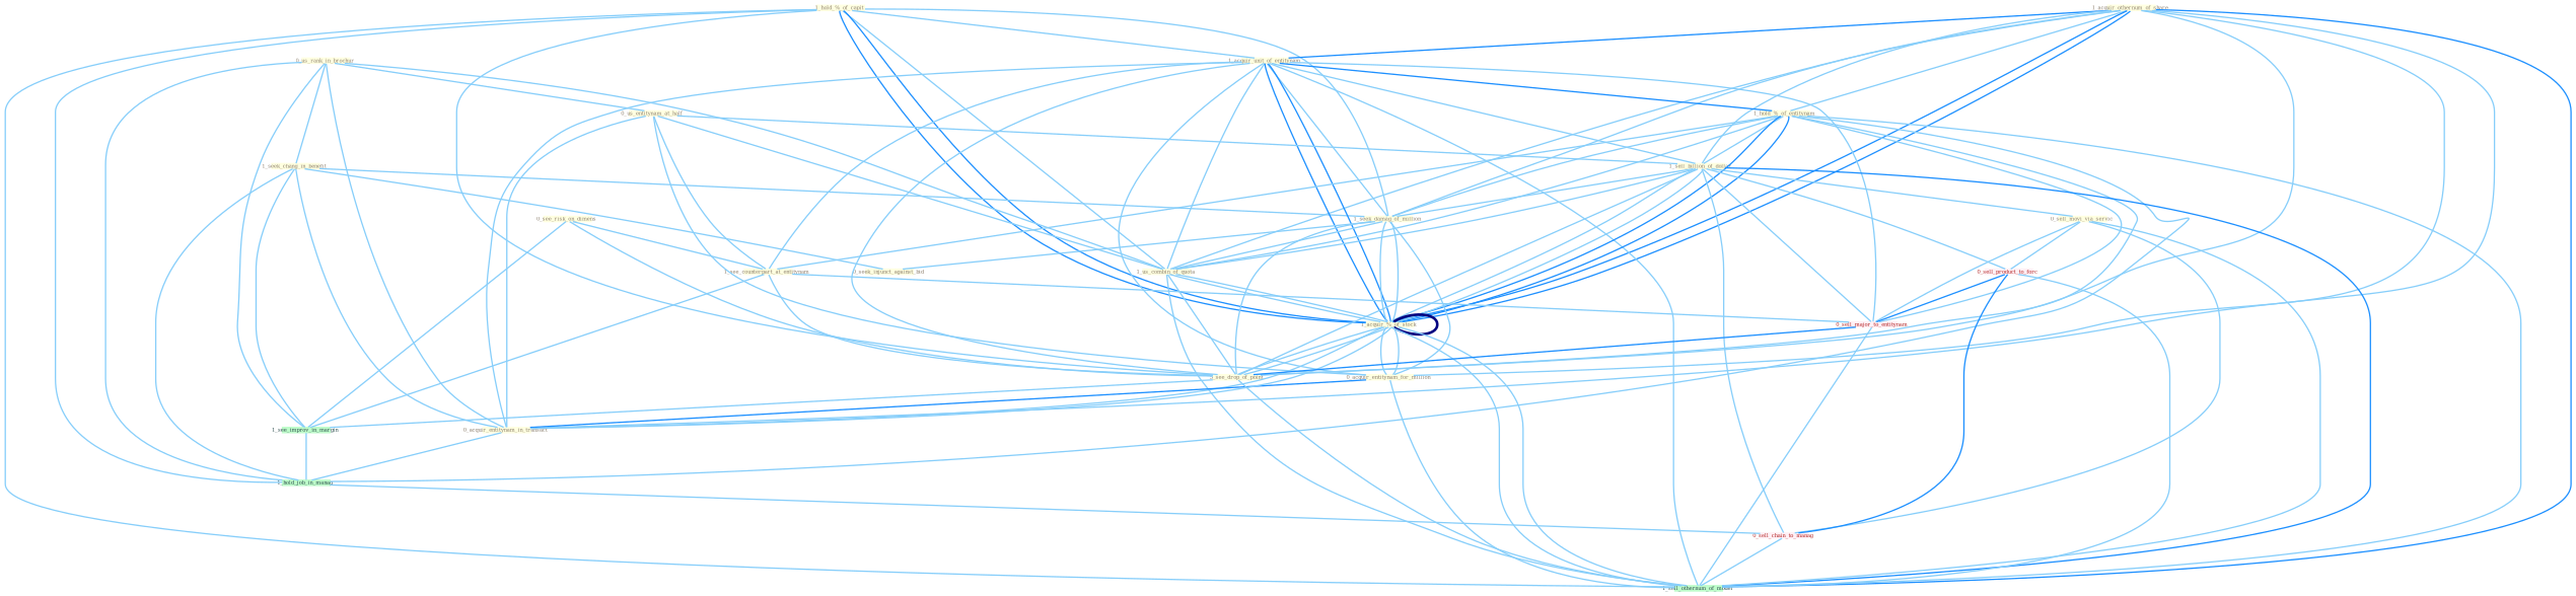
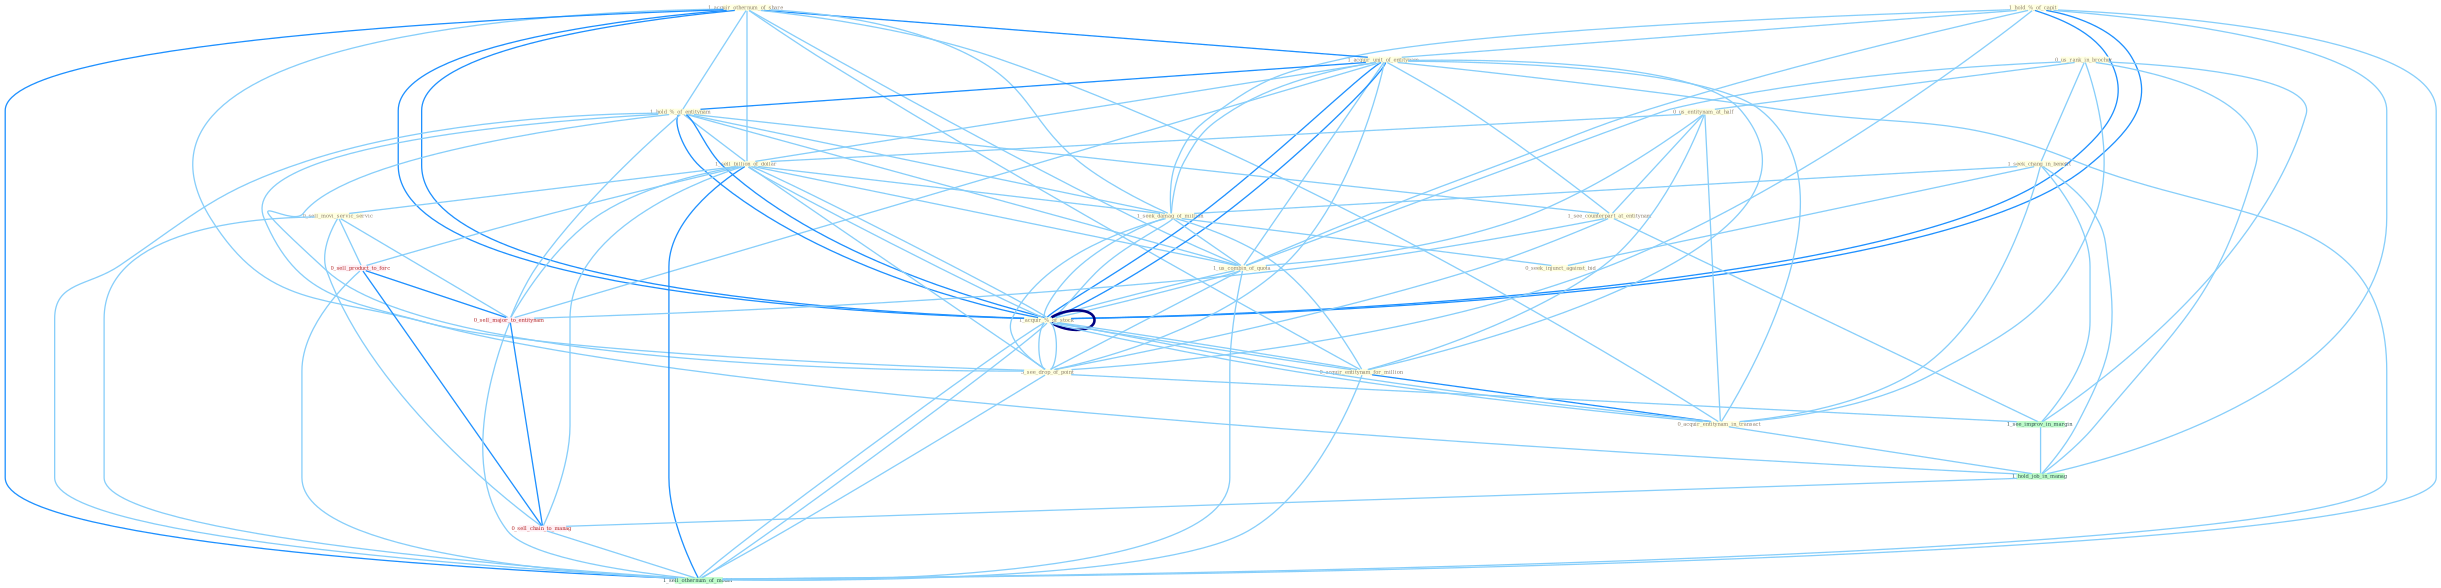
  graph {
    node [color="#ffffe0" fixedsize=true fontcolor="#8b7d6b" fontsize=4 shape=polygon style=filled]
    edge [color="#87cefa" w=1]
    "1_hold_%_of_capit " [height=.06 width=.5]
    "0_us_rank_in_brochur " [height=.06 width=.5]
    "1_seek_chang_in_benefit " [height=.06 width=.5]
    "1_acquir_othernum_of_share " [height=.06 width=.5]
    "1_acquir_unit_of_entitynam " [height=.06 width=.5]
    "1_hold_%_of_entitynam " [height=.06 width=.5]
    "1_sell_billion_of_dollar " [height=.06 width=.5]
    "1_seek_damag_of_million " [height=.06 width=.5]
    "0_us_entitynam_at_half " [height=.06 width=.5]
-   "0_see_risk_on_dimens " [height=.06 width=.5]
-   "0_sell_movi_via_servic " [height=.06 width=.5]
+   "0_sell_movi_via_servic " [height=.06 width=.5 label="0_sell_movi_servic_servic"]
    "1_us_combin_of_quota " [height=.06 width=.5]
    "0_seek_injunct_against_bid " [height=.06 width=.5]
    "1_acquir_%_of_stock " [height=.06 width=.5]
    "1_see_counterpart_at_entitynam " [height=.06 width=.5]
    "0_acquir_entitynam_for_million " [height=.06 width=.5]
    n17 [height=.06 label="5_see_drop_of_point" width=.5]
    "0_acquir_entitynam_in_transact " [height=.06 width=.5]
    "0_sell_product_to_forc " [color="#fff0f5" fontcolor="#b22222" height=.06 width=.5]
    "0_sell_major_to_entitynam " [color="#fff0f5" fontcolor="#b22222" height=.06 width=.5]
    "0_sell_chain_to_manag " [color="#fff0f5" fontcolor="#b22222" height=.06 width=.5]
    "1_hold_job_in_manag " [color="#BDFCC9" fontcolor="#2f4f4f" height=.06 width=.5]
    "1_sell_othernum_of_model " [color="#BDFCC9" fontcolor="#2f4f4f" height=.06 width=.5]
    "1_see_improv_in_margin " [color="#BDFCC9" fontcolor="#2f4f4f" height=.06 width=.5]
    subgraph sub_1 {
      "1_hold_%_of_capit "
      "0_us_rank_in_brochur "
      "1_seek_chang_in_benefit "
      "1_acquir_othernum_of_share "
      "1_acquir_unit_of_entitynam "
      "1_hold_%_of_entitynam "
      "1_sell_billion_of_dollar "
      "1_seek_damag_of_million "
      "0_us_entitynam_at_half "
-     "0_see_risk_on_dimens "
      "0_sell_movi_via_servic "
      "1_us_combin_of_quota "
      "0_seek_injunct_against_bid "
      "1_acquir_%_of_stock "
      "1_see_counterpart_at_entitynam "
      "0_acquir_entitynam_for_million "
      n17
      "0_acquir_entitynam_in_transact "
    }
    subgraph sub_2 {
      "0_sell_product_to_forc "
      "0_sell_major_to_entitynam "
      "0_sell_chain_to_manag "
    }
    "1_hold_%_of_capit " -- "1_acquir_unit_of_entitynam "
    "1_hold_%_of_capit " -- "1_seek_damag_of_million "
    "1_hold_%_of_capit " -- "1_us_combin_of_quota "
    "1_hold_%_of_capit " -- "1_acquir_%_of_stock " [color="#1e90ff" w=2]
    "1_hold_%_of_capit " -- "1_acquir_%_of_stock " [color="#1e90ff" w=2]
    "1_hold_%_of_capit " -- n17
    "1_hold_%_of_capit " -- "1_hold_job_in_manag "
    "1_hold_%_of_capit " -- "1_sell_othernum_of_model "
    "0_us_rank_in_brochur " -- "1_seek_chang_in_benefit "
    "0_us_rank_in_brochur " -- "0_us_entitynam_at_half "
    "0_us_rank_in_brochur " -- "1_us_combin_of_quota "
    "0_us_rank_in_brochur " -- "0_acquir_entitynam_in_transact "
    "0_us_rank_in_brochur " -- "1_hold_job_in_manag "
    "0_us_rank_in_brochur " -- "1_see_improv_in_margin "
    "1_seek_chang_in_benefit " -- "1_seek_damag_of_million "
    "1_seek_chang_in_benefit " -- "0_seek_injunct_against_bid "
    "1_seek_chang_in_benefit " -- "0_acquir_entitynam_in_transact "
    "1_seek_chang_in_benefit " -- "1_hold_job_in_manag "
    "1_seek_chang_in_benefit " -- "1_see_improv_in_margin "
    "1_acquir_othernum_of_share " -- "1_acquir_unit_of_entitynam " [color="#1e90ff" w=2]
    "1_acquir_othernum_of_share " -- "1_hold_%_of_entitynam "
    "1_acquir_othernum_of_share " -- "1_sell_billion_of_dollar "
    "1_acquir_othernum_of_share " -- "1_seek_damag_of_million "
    "1_acquir_othernum_of_share " -- "1_us_combin_of_quota "
    "1_acquir_othernum_of_share " -- "1_acquir_%_of_stock " [color="#1e90ff" w=2]
    "1_acquir_othernum_of_share " -- "1_acquir_%_of_stock " [color="#1e90ff" w=2]
    "1_acquir_othernum_of_share " -- "0_acquir_entitynam_for_million "
    "1_acquir_othernum_of_share " -- n17
    "1_acquir_othernum_of_share " -- "0_acquir_entitynam_in_transact "
    "1_acquir_othernum_of_share " -- "1_sell_othernum_of_model " [color="#1e90ff" w=2]
    "1_acquir_unit_of_entitynam " -- "1_hold_%_of_entitynam " [color="#1e90ff" w=2]
    "1_acquir_unit_of_entitynam " -- "1_sell_billion_of_dollar "
    "1_acquir_unit_of_entitynam " -- "1_seek_damag_of_million "
    "1_acquir_unit_of_entitynam " -- "1_us_combin_of_quota "
    "1_acquir_unit_of_entitynam " -- "1_acquir_%_of_stock " [color="#1e90ff" w=2]
    "1_acquir_unit_of_entitynam " -- "1_acquir_%_of_stock " [color="#1e90ff" w=2]
    "1_acquir_unit_of_entitynam " -- "1_see_counterpart_at_entitynam "
    "1_acquir_unit_of_entitynam " -- "0_acquir_entitynam_for_million "
    "1_acquir_unit_of_entitynam " -- n17
    "1_acquir_unit_of_entitynam " -- "0_acquir_entitynam_in_transact "
    "1_acquir_unit_of_entitynam " -- "0_sell_major_to_entitynam "
    "1_acquir_unit_of_entitynam " -- "1_sell_othernum_of_model "
    "1_hold_%_of_entitynam " -- "1_sell_billion_of_dollar "
    "1_hold_%_of_entitynam " -- "1_seek_damag_of_million "
    "1_hold_%_of_entitynam " -- "1_us_combin_of_quota "
    "1_hold_%_of_entitynam " -- "1_acquir_%_of_stock " [color="#1e90ff" w=2]
    "1_hold_%_of_entitynam " -- "1_acquir_%_of_stock " [color="#1e90ff" w=2]
    "1_hold_%_of_entitynam " -- "1_see_counterpart_at_entitynam "
    "1_hold_%_of_entitynam " -- n17
    "1_hold_%_of_entitynam " -- "0_sell_major_to_entitynam "
    "1_hold_%_of_entitynam " -- "1_hold_job_in_manag "
    "1_hold_%_of_entitynam " -- "1_sell_othernum_of_model "
    "1_sell_billion_of_dollar " -- "1_seek_damag_of_million "
    "1_sell_billion_of_dollar " -- "0_sell_movi_via_servic "
    "1_sell_billion_of_dollar " -- "1_us_combin_of_quota "
    "1_sell_billion_of_dollar " -- "1_acquir_%_of_stock "
    "1_sell_billion_of_dollar " -- "1_acquir_%_of_stock "
    "1_sell_billion_of_dollar " -- n17
    "1_sell_billion_of_dollar " -- "0_sell_product_to_forc "
    "1_sell_billion_of_dollar " -- "0_sell_major_to_entitynam "
    "1_sell_billion_of_dollar " -- "0_sell_chain_to_manag "
    "1_sell_billion_of_dollar " -- "1_sell_othernum_of_model " [color="#1e90ff" w=2]
    "1_seek_damag_of_million " -- "1_us_combin_of_quota "
    "1_seek_damag_of_million " -- "0_seek_injunct_against_bid "
    "1_seek_damag_of_million " -- "1_acquir_%_of_stock "
    "1_seek_damag_of_million " -- "1_acquir_%_of_stock "
    "1_seek_damag_of_million " -- "0_acquir_entitynam_for_million "
    "1_seek_damag_of_million " -- n17
    "0_us_entitynam_at_half " -- "1_sell_billion_of_dollar "
    "0_us_entitynam_at_half " -- "1_us_combin_of_quota "
    "0_us_entitynam_at_half " -- "1_see_counterpart_at_entitynam "
    "0_us_entitynam_at_half " -- "0_acquir_entitynam_for_million "
    "0_us_entitynam_at_half " -- "0_acquir_entitynam_in_transact "
-   "0_see_risk_on_dimens " -- "1_see_counterpart_at_entitynam "
-   "0_see_risk_on_dimens " -- n17
-   "0_see_risk_on_dimens " -- "1_see_improv_in_margin "
    "0_sell_movi_via_servic " -- "0_sell_product_to_forc "
    "0_sell_movi_via_servic " -- "0_sell_major_to_entitynam "
    "0_sell_movi_via_servic " -- "0_sell_chain_to_manag "
    "0_sell_movi_via_servic " -- "1_sell_othernum_of_model "
    "1_us_combin_of_quota " -- "1_acquir_%_of_stock "
    "1_us_combin_of_quota " -- "1_acquir_%_of_stock "
    "1_us_combin_of_quota " -- n17
    "1_us_combin_of_quota " -- "1_sell_othernum_of_model "
    "1_acquir_%_of_stock " -- "1_acquir_%_of_stock " [color="#000080" style=bold w=4]
    "1_acquir_%_of_stock " -- "0_acquir_entitynam_for_million "
    "1_acquir_%_of_stock " -- n17
    "1_acquir_%_of_stock " -- "0_acquir_entitynam_in_transact "
    "1_acquir_%_of_stock " -- "1_sell_othernum_of_model "
    "1_acquir_%_of_stock " -- "1_sell_othernum_of_model "
    "1_see_counterpart_at_entitynam " -- n17
    "1_see_counterpart_at_entitynam " -- "0_sell_major_to_entitynam "
    "1_see_counterpart_at_entitynam " -- "1_see_improv_in_margin "
    "0_acquir_entitynam_for_million " -- "1_acquir_%_of_stock "
    "0_acquir_entitynam_for_million " -- "0_acquir_entitynam_in_transact " [color="#1e90ff" w=2]
    "0_acquir_entitynam_for_million " -- "1_sell_othernum_of_model "
    n17 -- "1_acquir_%_of_stock "
    n17 -- "1_sell_othernum_of_model "
    n17 -- "1_see_improv_in_margin "
    "0_acquir_entitynam_in_transact " -- "1_acquir_%_of_stock "
    "0_acquir_entitynam_in_transact " -- "1_hold_job_in_manag "
    "0_sell_product_to_forc " -- "0_sell_major_to_entitynam " [color="#1e90ff" w=2]
    "0_sell_product_to_forc " -- "0_sell_chain_to_manag " [color="#1e90ff" w=2]
    "0_sell_product_to_forc " -- "1_sell_othernum_of_model "
-   "0_sell_major_to_entitynam " -- n17 [color="#1e90ff" w=2]
+   "0_sell_major_to_entitynam " -- "0_sell_chain_to_manag " [color="#1e90ff" w=2]
    "0_sell_major_to_entitynam " -- "1_sell_othernum_of_model "
    "0_sell_chain_to_manag " -- "1_sell_othernum_of_model "
    "1_hold_job_in_manag " -- "0_sell_chain_to_manag "
    "1_see_improv_in_margin " -- "1_hold_job_in_manag "
  }
